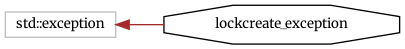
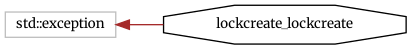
  digraph {
    rankdir=LR
    fontname=Merriweather
    node [fillcolor=white fontname=Merriweather fontsize=10 style=filled]
    n1 [color=grey75 height=0.2 label="std::exception" shape=box width=0.4]
-   n2 [color=black height=0.2 label=lockcreate_exception shape=octagon width=0.4]
+   n2 [color=black height=0.2 label=lockcreate_lockcreate shape=octagon width=0.4]
    n1 -> n2 [color=brown dir=back fontname=Merriweather fontsize=10 labelfontname=Helvetica labelfontsize=10 style=solid]
  }
